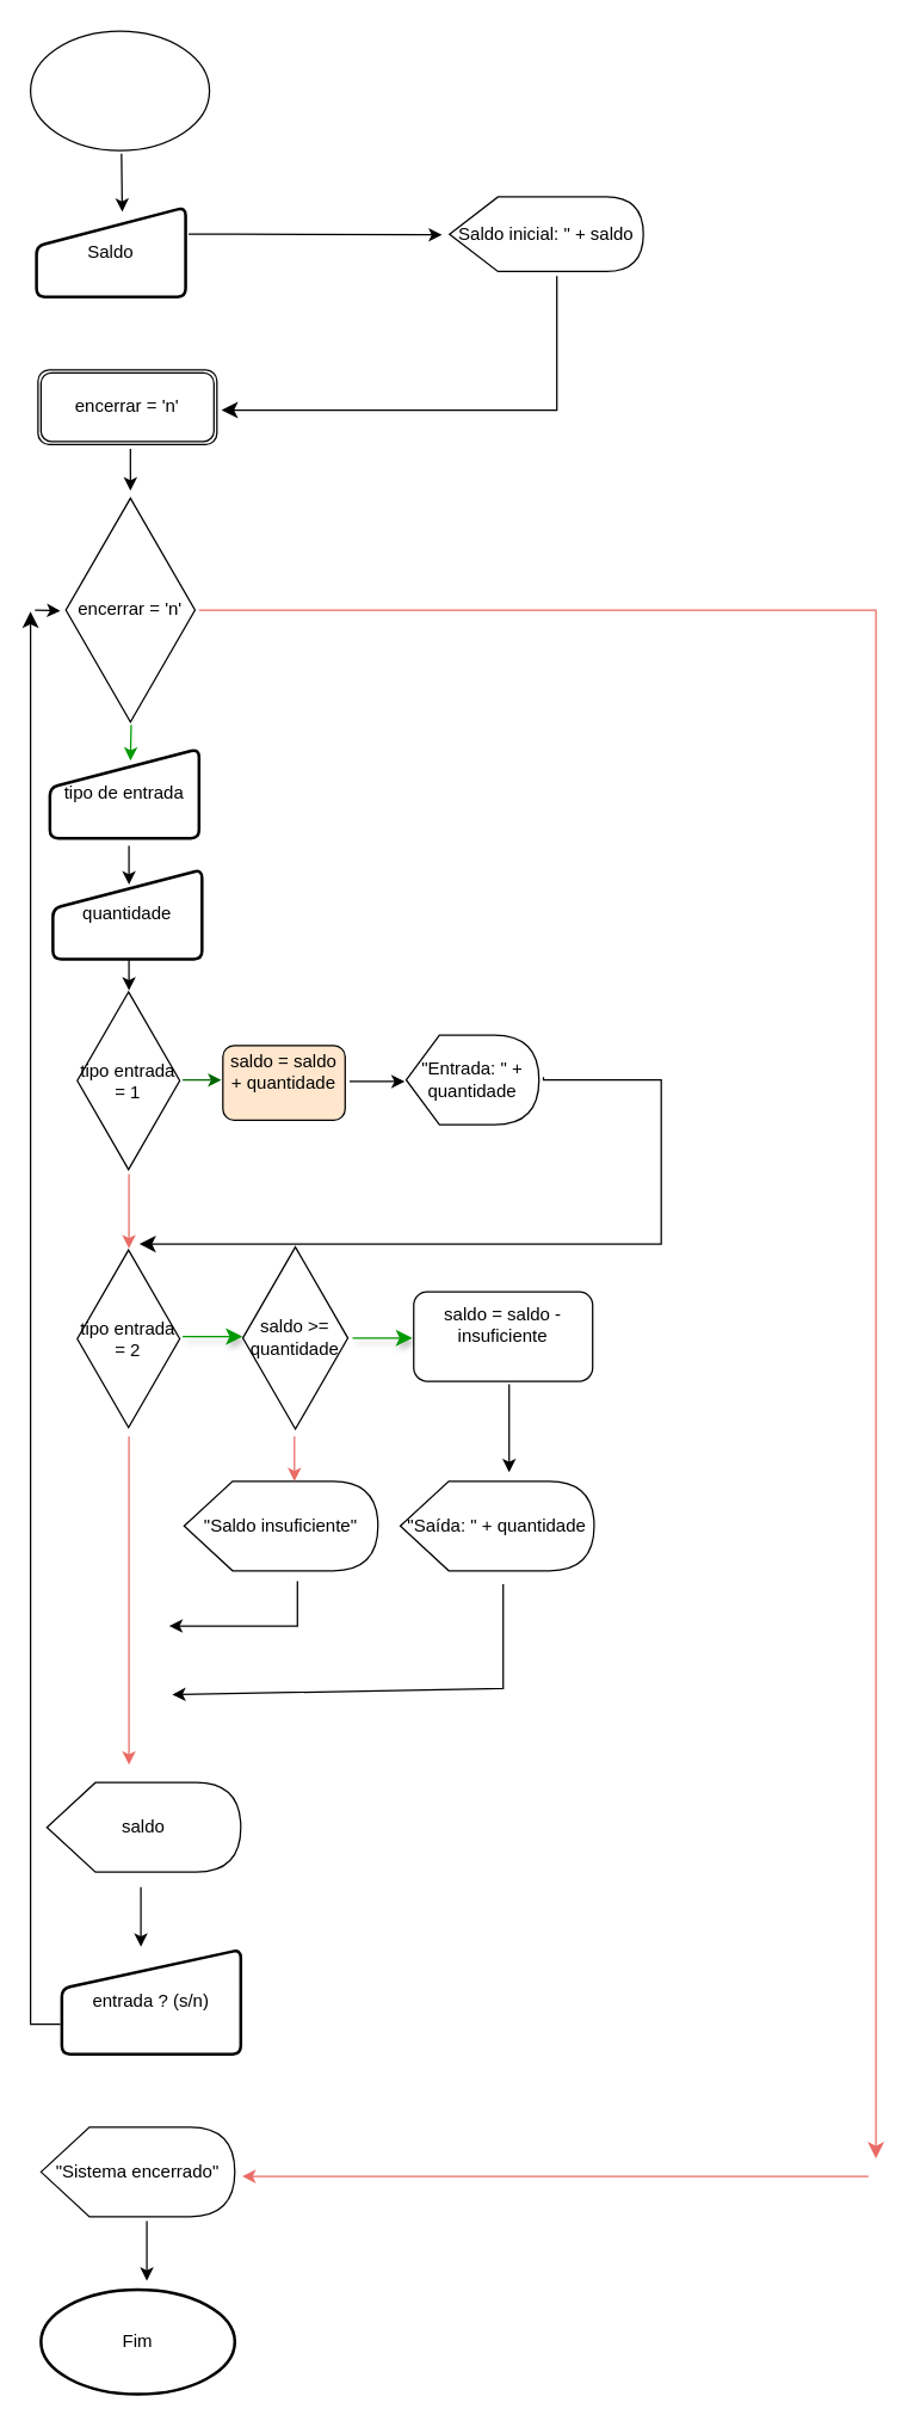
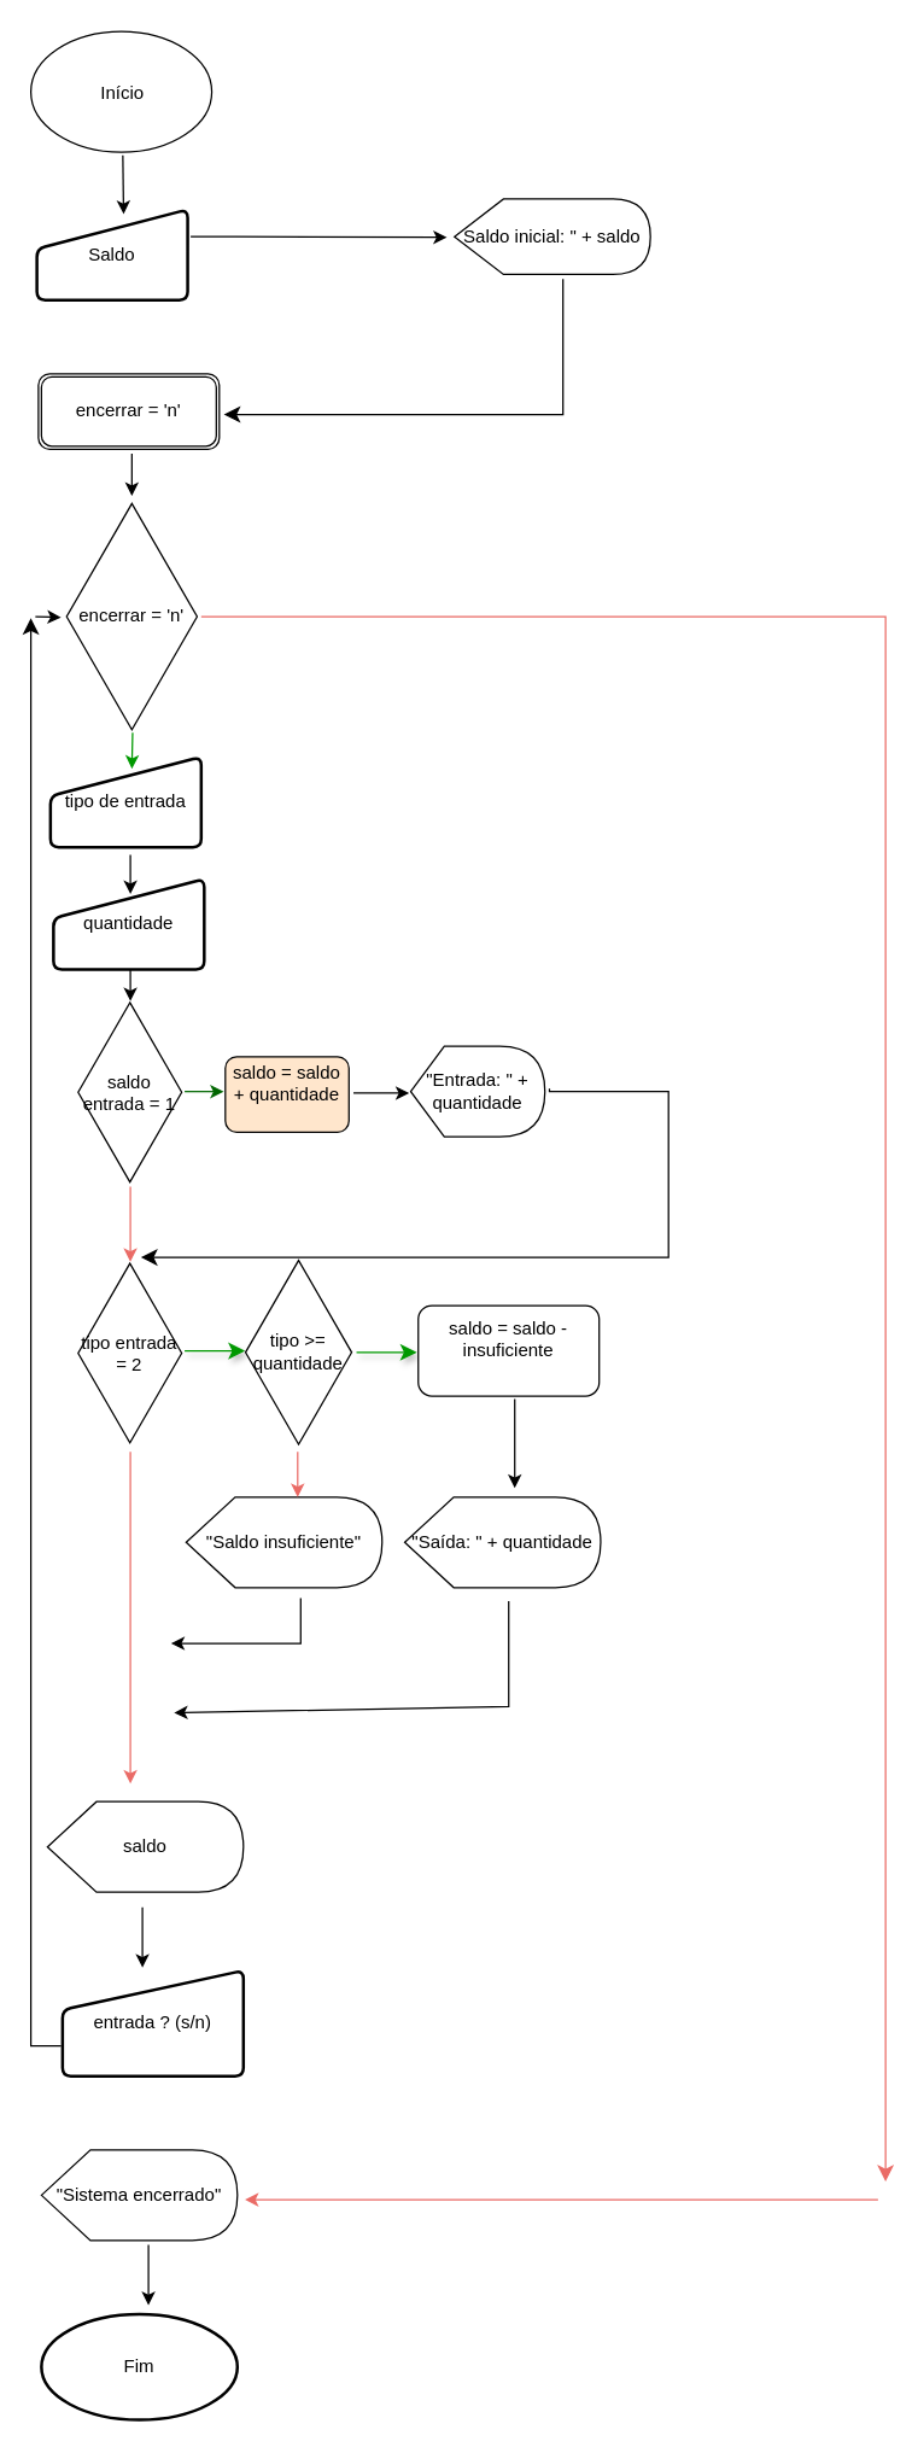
  <mxCell id="0" />
  <mxCell id="1" parent="0" />
  <mxCell id="2" value="" style="ellipse;whiteSpace=wrap;html=1;" parent="1" vertex="1"><mxGeometry y="20" width="120" height="80" as="geometry" x="20" /></mxCell>
+ <mxCell id="3" value="Início" style="text;strokeColor=none;align=center;fillColor=none;html=1;verticalAlign=middle;whiteSpace=wrap;rounded=0;" parent="1" vertex="1"><mxGeometry x="51" y="46" width="60" height="30" as="geometry" /></mxCell>
  <mxCell id="4" value="Saldo" style="html=1;strokeWidth=2;shape=manualInput;whiteSpace=wrap;rounded=1;size=26;arcSize=11;" parent="1" vertex="1"><mxGeometry x="24" y="138" width="100" height="60" as="geometry" /></mxCell>
  <mxCell id="5" value="Saldo inicial: &quot; + saldo" style="shape=display;whiteSpace=wrap;html=1;" parent="1" vertex="1"><mxGeometry x="301" y="131" width="130" height="50" as="geometry" /></mxCell>
  <mxCell id="6" value="" style="edgeStyle=segmentEdgeStyle;endArrow=classic;html=1;curved=0;rounded=0;endSize=8;startSize=8;" parent="1" edge="1"><mxGeometry width="50" height="50" relative="1" as="geometry"><mxPoint x="373" y="188" as="sourcePoint" /><mxPoint x="148" y="274" as="targetPoint" /><Array as="points"><mxPoint x="373" y="184" /><mxPoint x="373" y="274" /></Array></mxGeometry></mxCell>
  <mxCell id="7" value="" style="endArrow=classic;html=1;rounded=0;" parent="1" edge="1"><mxGeometry width="50" height="50" relative="1" as="geometry"><mxPoint x="81" y="102" as="sourcePoint" /><mxPoint x="81.5" y="141" as="targetPoint" /><Array as="points" /></mxGeometry></mxCell>
  <mxCell id="8" value="" style="endArrow=classic;html=1;rounded=0;" parent="1" edge="1"><mxGeometry width="50" height="50" relative="1" as="geometry"><mxPoint x="126" y="156" as="sourcePoint" /><mxPoint x="296" y="156.5" as="targetPoint" /><Array as="points"><mxPoint x="156" y="156" /></Array></mxGeometry></mxCell>
  <mxCell id="9" value="encerrar = 'n'" style="shape=ext;double=1;rounded=1;whiteSpace=wrap;html=1;" parent="1" vertex="1"><mxGeometry x="25" y="247" width="120" height="50" as="geometry" /></mxCell>
  <mxCell id="10" value="" style="endArrow=classic;html=1;rounded=0;" parent="1" edge="1"><mxGeometry width="50" height="50" relative="1" as="geometry"><mxPoint x="87" y="300" as="sourcePoint" /><mxPoint x="87" y="328" as="targetPoint" /></mxGeometry></mxCell>
  <mxCell id="11" value="" style="endArrow=classic;html=1;rounded=0;strokeColor=#009900;" parent="1" edge="1"><mxGeometry width="50" height="50" relative="1" as="geometry"><mxPoint x="87.5" y="485" as="sourcePoint" /><mxPoint x="87" y="509" as="targetPoint" /></mxGeometry></mxCell>
  <mxCell id="12" value="tipo de entrada&lt;br&gt;" style="html=1;strokeWidth=2;shape=manualInput;whiteSpace=wrap;rounded=1;size=26;arcSize=11;" parent="1" vertex="1"><mxGeometry x="33" y="501" width="100" height="60" as="geometry" /></mxCell>
  <mxCell id="13" value="" style="endArrow=classic;html=1;rounded=0;" parent="1" edge="1"><mxGeometry width="50" height="50" relative="1" as="geometry"><mxPoint x="86" y="566" as="sourcePoint" /><mxPoint x="86" y="592" as="targetPoint" /></mxGeometry></mxCell>
  <mxCell id="14" value="quantidade&lt;br&gt;" style="html=1;strokeWidth=2;shape=manualInput;whiteSpace=wrap;rounded=1;size=26;arcSize=11;" parent="1" vertex="1"><mxGeometry x="35" y="582" width="100" height="60" as="geometry" /></mxCell>
  <mxCell id="15" value="" style="endArrow=classic;html=1;rounded=0;" parent="1" edge="1"><mxGeometry width="50" height="50" relative="1" as="geometry"><mxPoint x="86" y="642" as="sourcePoint" /><mxPoint x="86" y="663" as="targetPoint" /><Array as="points"><mxPoint x="86" y="653" /></Array></mxGeometry></mxCell>
  <mxCell id="16" value="encerrar = 'n'&lt;br&gt;" style="html=1;whiteSpace=wrap;aspect=fixed;shape=isoRectangle;direction=south;" parent="1" vertex="1"><mxGeometry x="42" y="333" width="90" height="150" as="geometry" /></mxCell>
- <mxCell id="17" value="tipo entrada = 1&lt;br&gt;" style="html=1;whiteSpace=wrap;aspect=fixed;shape=isoRectangle;direction=south;" parent="1" vertex="1"><mxGeometry x="50" y="664" width="71.4" height="119" as="geometry" /></mxCell>
+ <mxCell id="17" value="saldo entrada = 1&lt;br&gt;" style="html=1;whiteSpace=wrap;aspect=fixed;shape=isoRectangle;direction=south;" parent="1" vertex="1"><mxGeometry x="50" y="664" width="71.4" height="119" as="geometry" /></mxCell>
  <mxCell id="18" value="" style="endArrow=classic;html=1;rounded=0;fillColor=#45FF9C;strokeColor=#006600;" parent="1" edge="1"><mxGeometry width="50" height="50" relative="1" as="geometry"><mxPoint x="122" y="723" as="sourcePoint" /><mxPoint x="148" y="723" as="targetPoint" /></mxGeometry></mxCell>
  <mxCell id="19" value="saldo = saldo + quantidade&lt;br&gt;&amp;nbsp;" style="rounded=1;whiteSpace=wrap;html=1;fillColor=#ffe6cc;" parent="1" vertex="1"><mxGeometry x="149" y="700" width="82" height="50" as="geometry" /></mxCell>
  <mxCell id="20" value="" style="endArrow=classic;html=1;rounded=0;" parent="1" edge="1"><mxGeometry width="50" height="50" relative="1" as="geometry"><mxPoint x="234" y="724" as="sourcePoint" /><mxPoint x="271" y="724" as="targetPoint" /><Array as="points"><mxPoint x="234" y="724" /></Array></mxGeometry></mxCell>
  <mxCell id="21" value="&quot;Entrada: &quot; + quantidade&lt;br&gt;" style="shape=display;whiteSpace=wrap;html=1;" parent="1" vertex="1"><mxGeometry x="272" y="693" width="89" height="60" as="geometry" /></mxCell>
  <mxCell id="22" value="" style="edgeStyle=segmentEdgeStyle;endArrow=classic;html=1;curved=0;rounded=0;endSize=8;startSize=8;" parent="1" edge="1"><mxGeometry width="50" height="50" relative="1" as="geometry"><mxPoint x="364" y="723" as="sourcePoint" /><mxPoint x="93" y="833" as="targetPoint" /><Array as="points"><mxPoint x="364" y="721" /><mxPoint x="364" y="723" /><mxPoint x="443" y="723" /><mxPoint x="443" y="833" /></Array></mxGeometry></mxCell>
  <mxCell id="23" value="" style="endArrow=classic;html=1;rounded=0;strokeColor=#EA6B66;" parent="1" edge="1"><mxGeometry width="50" height="50" relative="1" as="geometry"><mxPoint x="86" y="786" as="sourcePoint" /><mxPoint x="86" y="836" as="targetPoint" /></mxGeometry></mxCell>
  <mxCell id="24" value="" style="edgeStyle=segmentEdgeStyle;endArrow=classic;html=1;curved=0;rounded=0;endSize=8;startSize=8;strokeColor=#EA6B66;" parent="1" edge="1"><mxGeometry width="50" height="50" relative="1" as="geometry"><mxPoint x="133" y="408" as="sourcePoint" /><mxPoint x="587" y="1446" as="targetPoint" /></mxGeometry></mxCell>
  <mxCell id="25" value="tipo entrada = 2" style="html=1;whiteSpace=wrap;aspect=fixed;shape=isoRectangle;direction=south;" parent="1" vertex="1"><mxGeometry x="50" y="837" width="71.4" height="119" as="geometry" /></mxCell>
  <mxCell id="26" value="" style="edgeStyle=segmentEdgeStyle;endArrow=classic;html=1;curved=0;rounded=0;endSize=8;startSize=8;shadow=1;strokeColor=#009900;" parent="1" edge="1"><mxGeometry width="50" height="50" relative="1" as="geometry"><mxPoint x="122" y="895.03" as="sourcePoint" /><mxPoint x="162" y="895.2" as="targetPoint" /></mxGeometry></mxCell>
- <mxCell id="27" value="saldo &amp;gt;= quantidade&lt;br&gt;" style="html=1;whiteSpace=wrap;aspect=fixed;shape=isoRectangle;direction=south;" parent="1" vertex="1"><mxGeometry x="161" y="835" width="73.2" height="122" as="geometry" /></mxCell>
+ <mxCell id="27" value="tipo &amp;gt;= quantidade&lt;br&gt;" style="html=1;whiteSpace=wrap;aspect=fixed;shape=isoRectangle;direction=south;" parent="1" vertex="1"><mxGeometry x="161" y="835" width="73.2" height="122" as="geometry" /></mxCell>
  <mxCell id="28" value="" style="edgeStyle=segmentEdgeStyle;endArrow=classic;html=1;curved=0;rounded=0;endSize=8;startSize=8;shadow=1;strokeColor=#009900;" parent="1" edge="1"><mxGeometry width="50" height="50" relative="1" as="geometry"><mxPoint x="236" y="896" as="sourcePoint" /><mxPoint x="276" y="896.17" as="targetPoint" /></mxGeometry></mxCell>
  <mxCell id="29" value="saldo = saldo - insuficiente&lt;br&gt;&amp;nbsp;" style="rounded=1;whiteSpace=wrap;html=1;" parent="1" vertex="1"><mxGeometry x="277" y="865" width="120" height="60" as="geometry" /></mxCell>
  <mxCell id="30" value="" style="endArrow=classic;html=1;rounded=0;" parent="1" edge="1"><mxGeometry width="50" height="50" relative="1" as="geometry"><mxPoint x="341" y="927" as="sourcePoint" /><mxPoint x="341" y="986" as="targetPoint" /></mxGeometry></mxCell>
  <mxCell id="31" value="&quot;Saída: &quot; + quantidade" style="shape=display;whiteSpace=wrap;html=1;" parent="1" vertex="1"><mxGeometry x="268" y="992" width="130" height="60" as="geometry" /></mxCell>
  <mxCell id="32" value="&quot;Saldo insuficiente&quot;&lt;br&gt;" style="shape=display;whiteSpace=wrap;html=1;" parent="1" vertex="1"><mxGeometry x="123" y="992" width="130" height="60" as="geometry" /></mxCell>
  <mxCell id="33" value="" style="endArrow=classic;html=1;rounded=0;strokeColor=#EA6B66;" parent="1" edge="1"><mxGeometry width="50" height="50" relative="1" as="geometry"><mxPoint x="86" y="962" as="sourcePoint" /><mxPoint x="86" y="1182" as="targetPoint" /></mxGeometry></mxCell>
  <mxCell id="34" value="" style="endArrow=classic;html=1;rounded=0;strokeColor=#EA6B66;" parent="1" edge="1"><mxGeometry width="50" height="50" relative="1" as="geometry"><mxPoint x="197" y="962" as="sourcePoint" /><mxPoint x="197" y="992" as="targetPoint" /><Array as="points"><mxPoint x="197" y="972" /></Array></mxGeometry></mxCell>
  <mxCell id="35" value="" style="endArrow=classic;html=1;rounded=0;" parent="1" edge="1"><mxGeometry width="50" height="50" relative="1" as="geometry"><mxPoint x="337" y="1061" as="sourcePoint" /><mxPoint x="115" y="1135" as="targetPoint" /><Array as="points"><mxPoint x="337" y="1131" /></Array></mxGeometry></mxCell>
  <mxCell id="36" value="" style="endArrow=classic;html=1;rounded=0;" parent="1" edge="1"><mxGeometry width="50" height="50" relative="1" as="geometry"><mxPoint x="199" y="1059" as="sourcePoint" /><mxPoint x="113" y="1089" as="targetPoint" /><Array as="points"><mxPoint x="199" y="1089" /><mxPoint x="119" y="1089" /></Array></mxGeometry></mxCell>
  <mxCell id="37" value="saldo&lt;br&gt;" style="shape=display;whiteSpace=wrap;html=1;" parent="1" vertex="1"><mxGeometry x="31" y="1194" width="130" height="60" as="geometry" /></mxCell>
  <mxCell id="38" value="entrada ? (s/n)" style="html=1;strokeWidth=2;shape=manualInput;whiteSpace=wrap;rounded=1;size=26;arcSize=11;" parent="1" vertex="1"><mxGeometry x="41" y="1306" width="120" height="70" as="geometry" /></mxCell>
  <mxCell id="39" value="" style="endArrow=classic;html=1;rounded=0;" parent="1" edge="1"><mxGeometry width="50" height="50" relative="1" as="geometry"><mxPoint x="94" y="1264" as="sourcePoint" /><mxPoint x="94" y="1304" as="targetPoint" /></mxGeometry></mxCell>
  <mxCell id="40" value="&quot;Sistema encerrado&quot;&lt;br&gt;" style="shape=display;whiteSpace=wrap;html=1;" parent="1" vertex="1"><mxGeometry x="27" y="1425" width="130" height="60" as="geometry" /></mxCell>
  <mxCell id="41" value="" style="endArrow=classic;html=1;rounded=0;" parent="1" edge="1"><mxGeometry width="50" height="50" relative="1" as="geometry"><mxPoint x="98" y="1488" as="sourcePoint" /><mxPoint x="98" y="1528" as="targetPoint" /></mxGeometry></mxCell>
  <mxCell id="42" value="Fim&lt;br&gt;" style="strokeWidth=2;html=1;shape=mxgraph.flowchart.start_1;whiteSpace=wrap;" parent="1" vertex="1"><mxGeometry x="27" y="1534" width="130" height="70" as="geometry" /></mxCell>
  <mxCell id="43" value="" style="endArrow=classic;html=1;rounded=0;strokeColor=#EA6B66;" parent="1" edge="1"><mxGeometry width="50" height="50" relative="1" as="geometry"><mxPoint x="582" y="1458" as="sourcePoint" /><mxPoint x="162" y="1458" as="targetPoint" /></mxGeometry></mxCell>
  <mxCell id="44" value="" style="edgeStyle=segmentEdgeStyle;endArrow=classic;html=1;curved=0;rounded=0;endSize=8;startSize=8;exitX=-0.008;exitY=0.714;exitDx=0;exitDy=0;exitPerimeter=0;" parent="1" edge="1" source="38"><mxGeometry width="50" height="50" relative="1" as="geometry"><mxPoint y="1358" as="sourcePoint" x="20" /><mxPoint y="409" as="targetPoint" x="20" /></mxGeometry></mxCell>
  <mxCell id="45" value="" style="endArrow=classic;html=1;rounded=0;" parent="1" edge="1"><mxGeometry width="50" height="50" relative="1" as="geometry"><mxPoint x="23" y="408" as="sourcePoint" /><mxPoint x="40" y="408.5" as="targetPoint" /><Array as="points" /></mxGeometry></mxCell>
